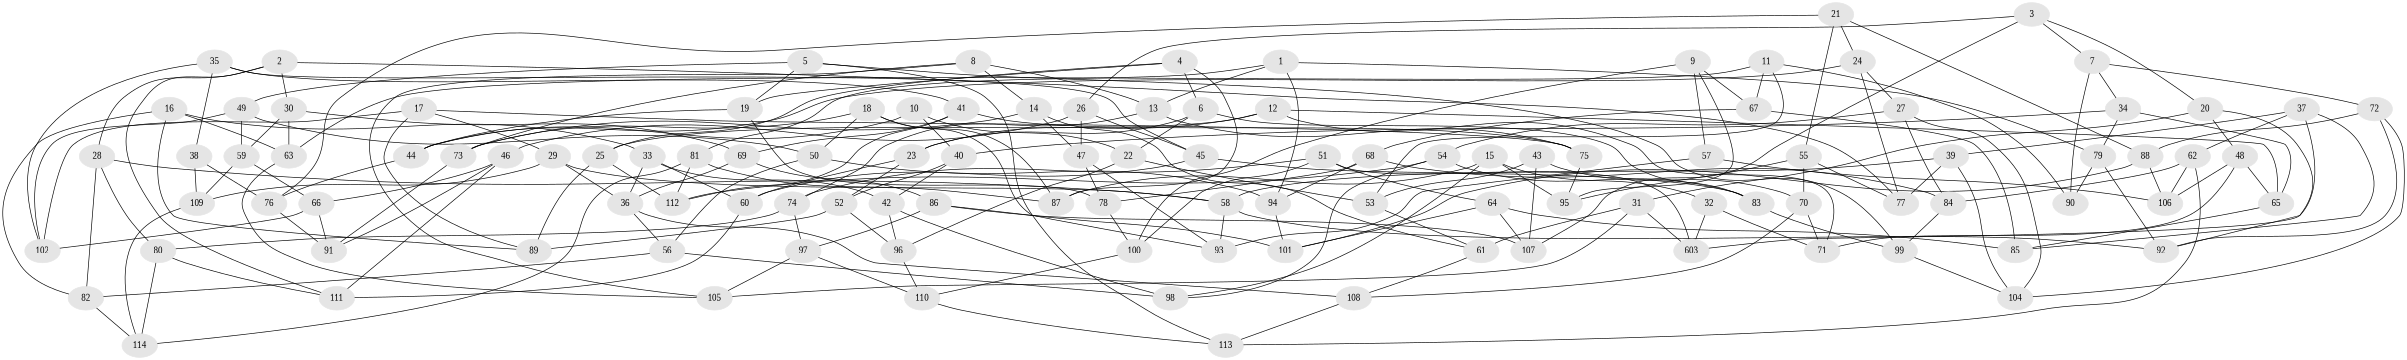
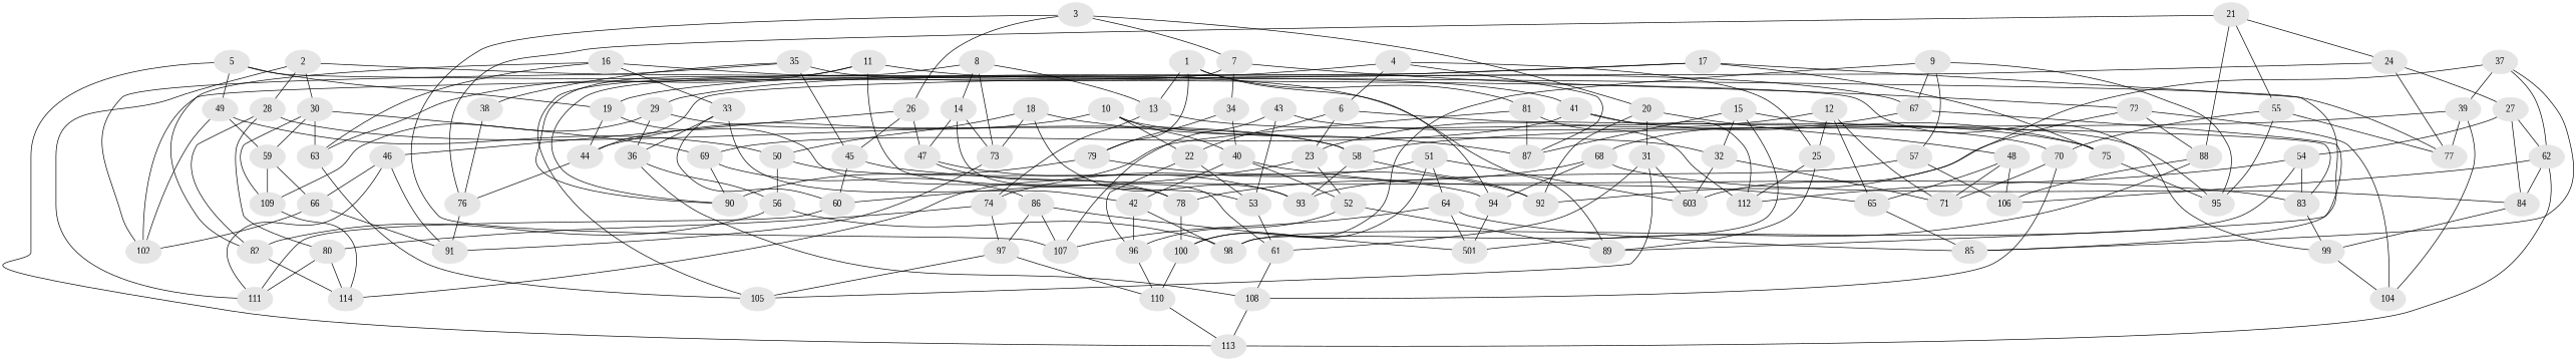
  graph {
    fontname="Liberation Serif"
    node [color=gray90 fontname="Liberation Serif" style=filled]
    edge [fontname="Liberation Serif"]
    1
    13
    79
    81
    94
    74
    75
    90
    92
    87
    112
    114
-   101
+   101 [label=501]
    2
    28
    30
    77
    111
    82
    58
    80
    63
    59
    69
    3
    7
    20
    26
    107
    34
    72
    31
    48
    47
    45
    46
    4
    6
    19
    25
    22
    23
    83
    44
    78
    89
    5
    49
    99
    113
    102
    50
    104
    53
    96
    52
    60
    40
    65
    88
    8
    14
    73
    105
    61
    91
    9
    57
    67
    95
    100
    93
    106
    85
    68
    110
    10
    32
    71
    n80 [label=603]
    42
    76
    11
    12
    97
    108
    15
    98
    16
    33
    36
    17
    29
    109
    18
    56
    21
    24
    55
    27
    70
    54
    84
    66
    86
    35
    38
    41
    37
    39
    62
    43
    51
    64
    1 -- 13
    1 -- 79
    1 -- 81
    1 -- 94
    13 -- 74
    13 -- 75
    79 -- 90
    79 -- 92
    81 -- 87
    81 -- 112
    81 -- 114
    94 -- 101
    74 -- 80
    74 -- 97
    75 -- 95
    2 -- 28
    2 -- 30
    2 -- 77
    2 -- 111
    28 -- 82
    28 -- 58
    28 -- 80
    30 -- 63
    30 -- 59
    30 -- 69
    82 -- 114
    58 -- 92
    58 -- 93
    80 -- 114
    80 -- 111
    63 -- 105
    59 -- 109
    59 -- 66
-   69 -- 36
+   69 -- 90
    69 -- 86
    3 -- 7
    3 -- 20
    3 -- 26
    3 -- 107
    7 -- 90
    7 -- 34
    7 -- 72
    20 -- 92
    20 -- 31
    20 -- 48
    26 -- 47
    26 -- 45
    26 -- 46
    34 -- 79
    34 -- 40
-   34 -- 65
+   40 -- 65
    72 -- 92
    72 -- 104
    72 -- 88
    31 -- 105
    31 -- 61
    31 -- n80
    48 -- 65
    48 -- 106
    48 -- 71
    47 -- 78
    47 -- 93
    45 -- 83
    45 -- 60
    46 -- 111
    46 -- 91
    46 -- 66
    4 -- 87
    4 -- 6
    4 -- 19
    4 -- 25
    6 -- 22
    6 -- 23
    6 -- 83
    19 -- 44
    19 -- 78
    25 -- 112
    25 -- 89
    22 -- 53
    22 -- 96
    23 -- 52
    23 -- 60
    83 -- 99
    44 -- 76
    78 -- 100
    5 -- 19
    5 -- 49
    5 -- 99
    5 -- 113
    49 -- 59
    49 -- 102
    49 -- 50
    99 -- 104
    50 -- 94
    50 -- 56
    53 -- 61
    96 -- 110
    52 -- 89
    52 -- 96
    60 -- 111
    40 -- 52
    40 -- 42
    65 -- 85
    88 -- 101
    88 -- 106
    8 -- 13
    8 -- 14
    8 -- 73
    8 -- 105
    14 -- 47
    14 -- 73
    14 -- 61
    73 -- 91
    61 -- 108
    9 -- 57
    9 -- 67
    9 -- 95
    9 -- 100
    57 -- 93
    57 -- 106
    67 -- 85
    67 -- 68
    100 -- 110
    68 -- 94
    68 -- 78
    68 -- 84
    110 -- 113
    10 -- 22
    10 -- 44
    10 -- 40
+   10 -- 32
    32 -- 71
    32 -- n80
    42 -- 96
    42 -- 98
    76 -- 91
    11 -- 90
    11 -- 63
    11 -- 53
    11 -- 67
    12 -- 25
    12 -- 23
    12 -- 65
    12 -- 71
    97 -- 105
    97 -- 110
    108 -- 113
    15 -- 87
    15 -- 95
    15 -- 32
    15 -- 98
    16 -- 82
    16 -- 63
    16 -- 89
    16 -- 33
    33 -- 60
    33 -- 42
    33 -- 36
    36 -- 108
    36 -- 56
    17 -- 75
    17 -- 89
    17 -- 102
    17 -- 29
    29 -- 58
    29 -- 36
    29 -- 109
    109 -- 114
    18 -- 87
    18 -- 50
    18 -- 73
    18 -- 93
    56 -- 82
    56 -- 98
    21 -- 88
    21 -- 76
    21 -- 24
    21 -- 55
    24 -- 77
    24 -- 44
    24 -- 27
    55 -- 77
    55 -- 95
    55 -- 70
-   27 -- 104
+   27 -- 62
    27 -- 54
    27 -- 84
    70 -- 71
    70 -- 108
    54 -- 112
    54 -- 83
    54 -- 98
    84 -- 99
    66 -- 102
    66 -- 91
    86 -- 101
    86 -- 107
    86 -- 97
    35 -- 45
    35 -- 102
    35 -- 38
    35 -- 41
    38 -- 76
-   38 -- 109
+   30 -- 109
    41 -- 75
    41 -- 112
    41 -- 69
    37 -- 85
    37 -- n80
    37 -- 39
    37 -- 62
    39 -- 77
    39 -- 58
    39 -- 104
    62 -- 113
    62 -- 106
    62 -- 84
    43 -- 107
    43 -- 53
    43 -- 70
    51 -- 74
    51 -- 100
    51 -- n80
    51 -- 64
    64 -- 101
    64 -- 107
    64 -- 85
  }
